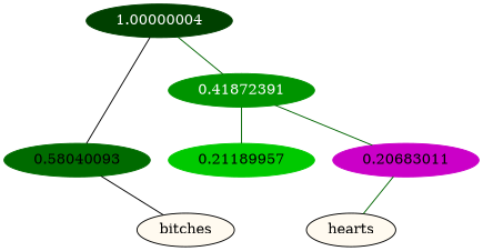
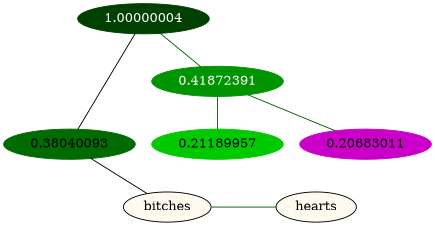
  graph {
    node [color=black format=png nodesep=0.001 ordering=out overlap_scaling=0.01 ranksep=0.001 style=filled fontcolor=black]
    edge [color=darkgreen]
    n1 [fillcolor=floralwhite height=0.15 label=bitches style="filled,solid" width=0.15 fontcolor=""]
    n2 [fillcolor=floralwhite height=0.15 label=hearts style="filled,solid" width=0.15 fontcolor=""]
-   n3 [color="0.334 1.000 0.420" height=0.15 label=0.58040093 width=0.15]
+   n3 [color="0.334 1.000 0.420" height=0.15 label=0.38040093 width=0.15]
    n4 [color="0.334 1.000 0.788" height=0.15 label=0.21189957 width=0.15]
    n5 [color="0.835 1.000 0.793" height=0.15 label=0.20683011 width=0.15]
    n6 [color="0.334 1.000 0.250" fontcolor=grey99 height=0.15 label=1.00000004 width=0.15]
    n7 [color="0.334 1.000 0.581" fontcolor=grey99 height=0.15 label=0.41872391 width=0.15]
    subgraph sub_1 {
      rank=same
      n1
      n2
    }
    subgraph sub_2 {
      rank=same
      n3
      n4
      n5
    }
    n3 -- n1 [color=black]
-   n5 -- n2
+   n1 -- n2
    n6 -- n3 [color=black]
    n6 -- n7
    n7 -- n4
    n7 -- n5
  }
